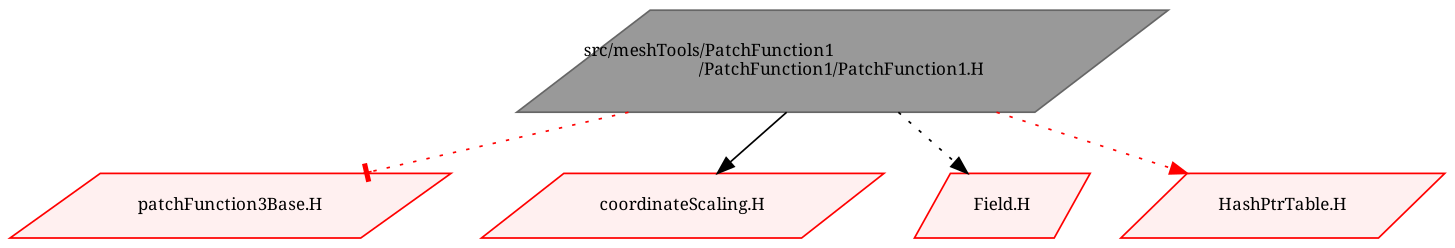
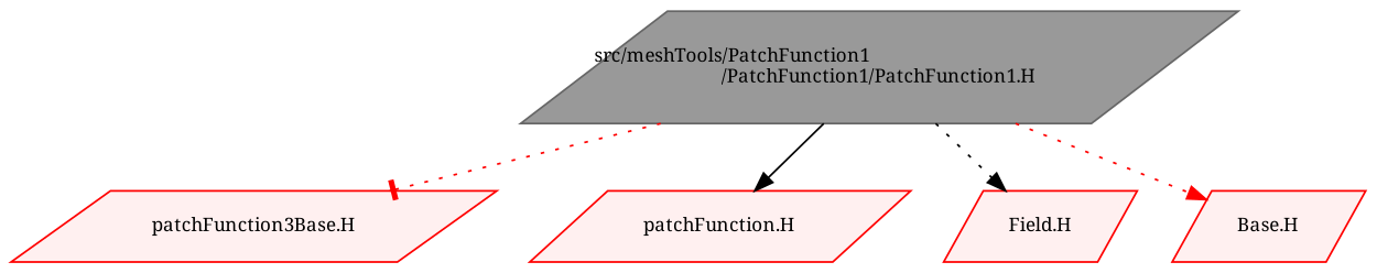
  digraph {
    fontname="Noto Serif"
    node [color=red fillcolor="#FFF0F0" fontname="Noto Serif" fontsize=10 shape=parallelogram style=filled]
    edge [arrowhead=normal color=red fontname="Noto Serif" fontsize=10 labelfontname=Helvetica labelfontsize=10 style=dotted]
    n1 [color=gray40 fillcolor=grey60 fontcolor=black height=0.2 label="src/meshTools/PatchFunction1\l/PatchFunction1/PatchFunction1.H" width=0.4]
    n2 [height=0.2 label="patchFunction3Base.H" width=0.4]
-   n3 [height=0.2 label="coordinateScaling.H" width=0.4]
+   n3 [height=0.2 label="patchFunction.H" width=0.4]
    n4 [height=0.2 label="Field.H" width=0.4]
-   n5 [height=0.2 label="HashPtrTable.H" width=0.4]
+   n5 [height=0.2 label="Base.H" width=0.4]
    n1 -> n2 [arrowhead=tee]
    n1 -> n3 [color=black style=solid]
    n1 -> n4 [color=black]
    n1 -> n5
  }
